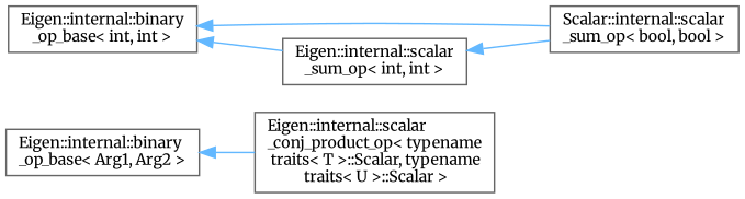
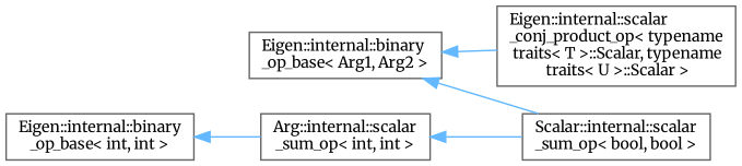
  digraph {
    fontname=Merriweather
    rankdir=LR
    node [color=grey40 fillcolor=white fontname=Merriweather fontsize=10 shape=box style=filled]
    edge [color=steelblue1 dir=back fontname=Merriweather fontsize=10 labelfontname=Helvetica labelfontsize=10 style=solid]
    n1 [height=0.2 label="Eigen::internal::binary\l_op_base\< Arg1, Arg2 \>" width=0.4]
    n2 [height=0.2 label="Eigen::internal::scalar\l_conj_product_op\< typename\l traits\< T \>::Scalar, typename\l traits\< U \>::Scalar \>" width=0.4]
    n3 [height=0.2 label="Scalar::internal::scalar\l_sum_op\< bool, bool \>" width=0.4]
    n4 [height=0.2 label="Eigen::internal::binary\l_op_base\< int, int \>" width=0.4]
-   n5 [height=0.2 label="Eigen::internal::scalar\l_sum_op\< int, int \>" width=0.4]
+   n5 [height=0.2 label="Arg::internal::scalar\l_sum_op\< int, int \>" width=0.4]
    n1 -> n2
-   n4 -> n3
+   n1 -> n3
    n4 -> n5
    n5 -> n3
  }
